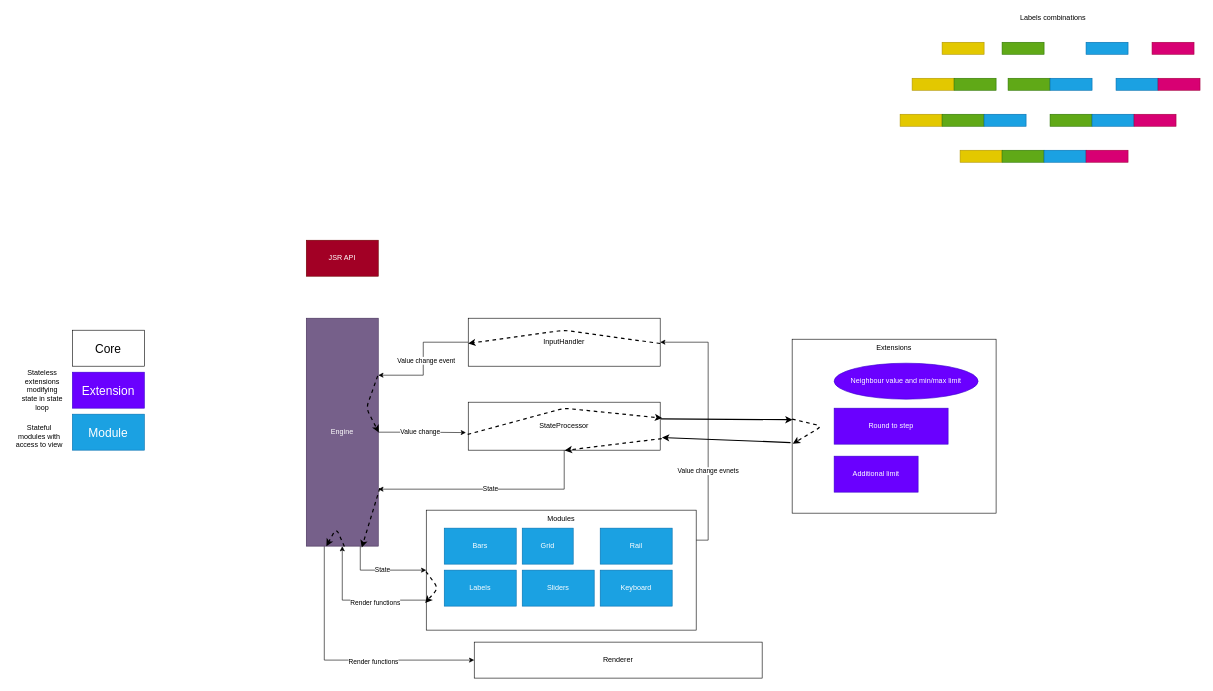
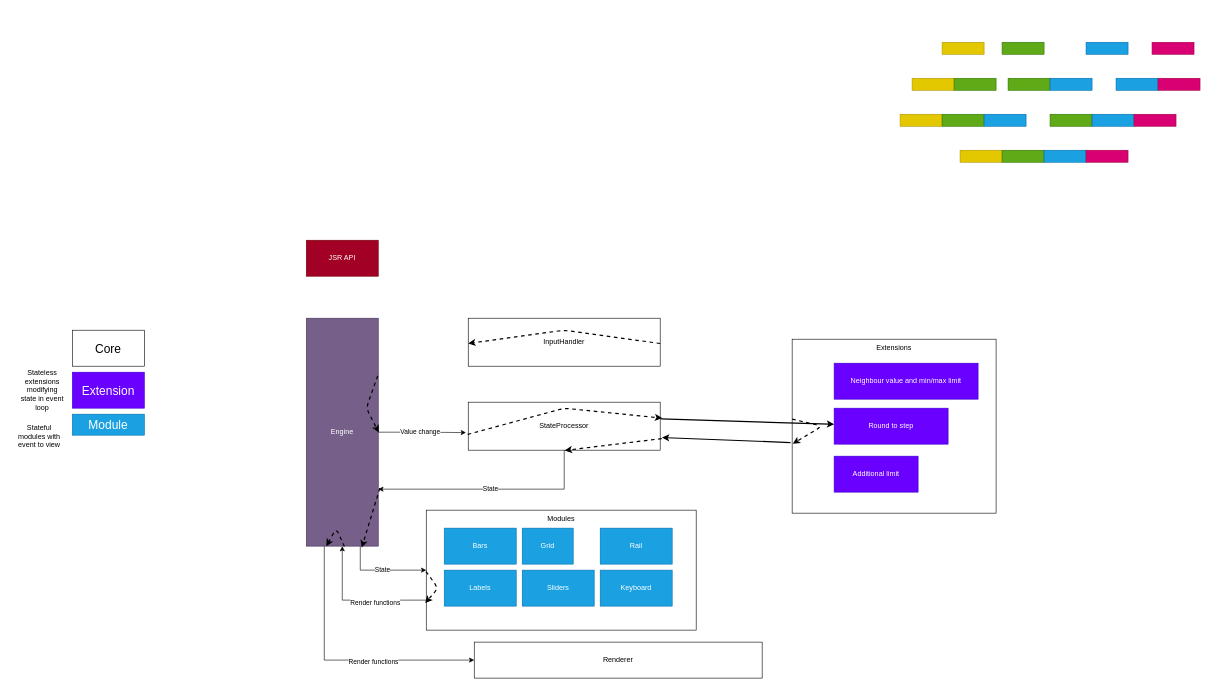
  <mxCell id="0" />
  <mxCell id="1" parent="0" />
  <mxCell id="2" value="Extensions" style="rounded=0;whiteSpace=wrap;html=1;verticalAlign=top;" parent="1" vertex="1"><mxGeometry x="1320" y="565" width="340" height="290" as="geometry" /></mxCell>
  <mxCell id="3" style="edgeStyle=orthogonalEdgeStyle;rounded=0;orthogonalLoop=1;jettySize=auto;html=1;exitX=0;exitY=0.75;exitDx=0;exitDy=0;entryX=0.5;entryY=1;entryDx=0;entryDy=0;" parent="1" source="7" target="46" edge="1"><mxGeometry relative="1" as="geometry" /></mxCell>
  <mxCell id="4" value="Render functions" style="edgeLabel;html=1;align=center;verticalAlign=middle;resizable=0;points=[];" parent="3" vertex="1" connectable="0"><mxGeometry x="-0.247" y="3" relative="1" as="geometry"><mxPoint x="1" as="offset" /></mxGeometry></mxCell>
- <mxCell id="5" style="edgeStyle=orthogonalEdgeStyle;rounded=0;orthogonalLoop=1;jettySize=auto;html=1;exitX=1;exitY=0.25;exitDx=0;exitDy=0;entryX=1;entryY=0.5;entryDx=0;entryDy=0;" parent="1" source="7" target="49" edge="1"><mxGeometry relative="1" as="geometry" /></mxCell>
- <mxCell id="6" value="Value change evnets" style="edgeLabel;html=1;align=center;verticalAlign=middle;resizable=0;points=[];" parent="5" vertex="1" connectable="0"><mxGeometry x="-0.366" y="1" relative="1" as="geometry"><mxPoint as="offset" /></mxGeometry></mxCell>
  <mxCell id="7" value="Modules" style="rounded=0;whiteSpace=wrap;html=1;verticalAlign=top;" parent="1" vertex="1"><mxGeometry x="710" y="850" width="450" height="200" as="geometry" /></mxCell>
  <mxCell id="8" value="Renderer" style="rounded=0;whiteSpace=wrap;html=1;" parent="1" vertex="1"><mxGeometry x="790" y="1070" width="480" height="60" as="geometry" /></mxCell>
- <mxCell id="9" value="Neighbour value and min/max limit" style="ellipse;whiteSpace=wrap;html=1;fillColor=#6a00ff;strokeColor=#3700CC;fontColor=#ffffff;" parent="1" vertex="1"><mxGeometry x="1390" y="605" width="240" height="60" as="geometry" /></mxCell>
+ <mxCell id="9" value="Neighbour value and min/max limit" style="rounded=0;whiteSpace=wrap;html=1;fillColor=#6a00ff;strokeColor=#3700CC;fontColor=#ffffff;" parent="1" vertex="1"><mxGeometry x="1390" y="605" width="240" height="60" as="geometry" /></mxCell>
  <mxCell id="10" value="Round to step" style="rounded=0;whiteSpace=wrap;html=1;fillColor=#6a00ff;strokeColor=#3700CC;fontColor=#ffffff;" parent="1" vertex="1"><mxGeometry x="1390" y="680" width="190" height="60" as="geometry" /></mxCell>
  <mxCell id="11" value="Additional limit" style="rounded=0;whiteSpace=wrap;html=1;fillColor=#6a00ff;strokeColor=#3700CC;fontColor=#ffffff;" parent="1" vertex="1"><mxGeometry x="1390" y="760" width="140" height="60" as="geometry" /></mxCell>
- <mxCell id="12" value="Module" style="rounded=0;whiteSpace=wrap;html=1;fontSize=20;fillColor=#1ba1e2;strokeColor=#006EAF;fontColor=#ffffff;" parent="1" vertex="1"><mxGeometry x="120" y="690" width="120" height="60" as="geometry" /></mxCell>
+ <mxCell id="12" value="Module" style="rounded=0;whiteSpace=wrap;html=1;fontSize=20;fillColor=#1ba1e2;strokeColor=#006EAF;fontColor=#ffffff;" parent="1" vertex="1"><mxGeometry x="120" y="690" width="120" height="35" as="geometry" /></mxCell>
  <mxCell id="13" value="Extension" style="rounded=0;whiteSpace=wrap;html=1;fontSize=20;fillColor=#6a00ff;strokeColor=#3700CC;fontColor=#ffffff;" parent="1" vertex="1"><mxGeometry x="120" y="620" width="120" height="60" as="geometry" /></mxCell>
  <mxCell id="14" value="Core" style="rounded=0;whiteSpace=wrap;html=1;fontSize=20;" parent="1" vertex="1"><mxGeometry x="120" y="550" width="120" height="60" as="geometry" /></mxCell>
  <mxCell id="15" value="" style="rounded=0;whiteSpace=wrap;html=1;fillColor=#60a917;strokeColor=#2D7600;fontColor=#ffffff;" parent="1" vertex="1"><mxGeometry x="1670" y="70" width="70" height="20" as="geometry" /></mxCell>
  <mxCell id="16" value="" style="rounded=0;whiteSpace=wrap;html=1;fillColor=#1ba1e2;strokeColor=#006EAF;fontColor=#ffffff;" parent="1" vertex="1"><mxGeometry x="1810" y="70" width="70" height="20" as="geometry" /></mxCell>
  <mxCell id="17" value="" style="rounded=0;whiteSpace=wrap;html=1;fillColor=#d80073;strokeColor=#A50040;fontColor=#ffffff;" parent="1" vertex="1"><mxGeometry x="1920" y="70" width="70" height="20" as="geometry" /></mxCell>
  <mxCell id="18" value="" style="rounded=0;whiteSpace=wrap;html=1;fillColor=#60a917;strokeColor=#2D7600;fontColor=#ffffff;" parent="1" vertex="1"><mxGeometry x="1680" y="130" width="70" height="20" as="geometry" /></mxCell>
  <mxCell id="19" value="" style="rounded=0;whiteSpace=wrap;html=1;fillColor=#1ba1e2;strokeColor=#006EAF;fontColor=#ffffff;" parent="1" vertex="1"><mxGeometry x="1750" y="130" width="70" height="20" as="geometry" /></mxCell>
  <mxCell id="20" value="" style="rounded=0;whiteSpace=wrap;html=1;fillColor=#1ba1e2;strokeColor=#006EAF;fontColor=#ffffff;" parent="1" vertex="1"><mxGeometry x="1860" y="130" width="70" height="20" as="geometry" /></mxCell>
  <mxCell id="21" value="" style="rounded=0;whiteSpace=wrap;html=1;fillColor=#d80073;strokeColor=#A50040;fontColor=#ffffff;" parent="1" vertex="1"><mxGeometry x="1930" y="130" width="70" height="20" as="geometry" /></mxCell>
  <mxCell id="22" value="" style="rounded=0;whiteSpace=wrap;html=1;fillColor=#60a917;strokeColor=#2D7600;fontColor=#ffffff;" parent="1" vertex="1"><mxGeometry x="1750" y="190" width="70" height="20" as="geometry" /></mxCell>
  <mxCell id="23" value="" style="rounded=0;whiteSpace=wrap;html=1;fillColor=#1ba1e2;strokeColor=#006EAF;fontColor=#ffffff;" parent="1" vertex="1"><mxGeometry x="1820" y="190" width="70" height="20" as="geometry" /></mxCell>
  <mxCell id="24" value="" style="rounded=0;whiteSpace=wrap;html=1;fillColor=#d80073;strokeColor=#A50040;fontColor=#ffffff;" parent="1" vertex="1"><mxGeometry x="1890" y="190" width="70" height="20" as="geometry" /></mxCell>
  <mxCell id="25" value="" style="rounded=0;whiteSpace=wrap;html=1;fillColor=#e3c800;strokeColor=#B09500;fontColor=#ffffff;" parent="1" vertex="1"><mxGeometry x="1570" y="70" width="70" height="20" as="geometry" /></mxCell>
  <mxCell id="26" value="" style="rounded=0;whiteSpace=wrap;html=1;fillColor=#e3c800;strokeColor=#B09500;fontColor=#ffffff;" parent="1" vertex="1"><mxGeometry x="1520" y="130" width="70" height="20" as="geometry" /></mxCell>
  <mxCell id="27" value="" style="rounded=0;whiteSpace=wrap;html=1;fillColor=#60a917;strokeColor=#2D7600;fontColor=#ffffff;" parent="1" vertex="1"><mxGeometry x="1590" y="130" width="70" height="20" as="geometry" /></mxCell>
  <mxCell id="28" value="" style="rounded=0;whiteSpace=wrap;html=1;fillColor=#e3c800;strokeColor=#B09500;fontColor=#ffffff;" parent="1" vertex="1"><mxGeometry x="1500" y="190" width="70" height="20" as="geometry" /></mxCell>
  <mxCell id="29" value="" style="rounded=0;whiteSpace=wrap;html=1;fillColor=#60a917;strokeColor=#2D7600;fontColor=#ffffff;" parent="1" vertex="1"><mxGeometry x="1570" y="190" width="70" height="20" as="geometry" /></mxCell>
  <mxCell id="30" value="" style="rounded=0;whiteSpace=wrap;html=1;fillColor=#1ba1e2;strokeColor=#006EAF;fontColor=#ffffff;" parent="1" vertex="1"><mxGeometry x="1640" y="190" width="70" height="20" as="geometry" /></mxCell>
  <mxCell id="31" value="" style="rounded=0;whiteSpace=wrap;html=1;fillColor=#e3c800;strokeColor=#B09500;fontColor=#ffffff;" parent="1" vertex="1"><mxGeometry x="1600" y="250" width="70" height="20" as="geometry" /></mxCell>
  <mxCell id="32" value="" style="rounded=0;whiteSpace=wrap;html=1;fillColor=#60a917;strokeColor=#2D7600;fontColor=#ffffff;" parent="1" vertex="1"><mxGeometry x="1670" y="250" width="70" height="20" as="geometry" /></mxCell>
  <mxCell id="33" value="" style="rounded=0;whiteSpace=wrap;html=1;fillColor=#1ba1e2;strokeColor=#006EAF;fontColor=#ffffff;" parent="1" vertex="1"><mxGeometry x="1740" y="250" width="70" height="20" as="geometry" /></mxCell>
  <mxCell id="34" value="" style="rounded=0;whiteSpace=wrap;html=1;fillColor=#d80073;strokeColor=#A50040;fontColor=#ffffff;" parent="1" vertex="1"><mxGeometry x="1810" y="250" width="70" height="20" as="geometry" /></mxCell>
- <mxCell id="35" value="Labels combinations" style="text;html=1;strokeColor=none;fillColor=none;align=center;verticalAlign=middle;whiteSpace=wrap;rounded=0;" parent="1" vertex="1"><mxGeometry x="1670" y="20" width="170" height="20" as="geometry" /></mxCell>
- <mxCell id="36" value="Stateless&lt;br&gt;extensions modifying&lt;br&gt;state in state loop" style="text;html=1;strokeColor=none;fillColor=none;align=center;verticalAlign=middle;whiteSpace=wrap;rounded=0;" parent="1" vertex="1"><mxGeometry x="30" y="605" width="80" height="90" as="geometry" /></mxCell>
- <mxCell id="37" value="&lt;br&gt;Stateful&lt;br&gt;modules with access to view" style="text;html=1;strokeColor=none;fillColor=none;align=center;verticalAlign=middle;whiteSpace=wrap;rounded=0;" parent="1" vertex="1"><mxGeometry x="20" y="660" width="90" height="120" as="geometry" /></mxCell>
+ <mxCell id="36" value="Stateless&lt;br&gt;extensions modifying&lt;br&gt;state in event loop" style="text;html=1;strokeColor=none;fillColor=none;align=center;verticalAlign=middle;whiteSpace=wrap;rounded=0;" parent="1" vertex="1"><mxGeometry x="30" y="605" width="80" height="90" as="geometry" /></mxCell>
+ <mxCell id="37" value="&lt;br&gt;Stateful&lt;br&gt;modules with event to view" style="text;html=1;strokeColor=none;fillColor=none;align=center;verticalAlign=middle;whiteSpace=wrap;rounded=0;" parent="1" vertex="1"><mxGeometry x="20" y="660" width="90" height="120" as="geometry" /></mxCell>
  <mxCell id="38" value="State" style="edgeStyle=orthogonalEdgeStyle;rounded=0;orthogonalLoop=1;jettySize=auto;html=1;exitX=0.5;exitY=1;exitDx=0;exitDy=0;entryX=1;entryY=0.75;entryDx=0;entryDy=0;" parent="1" source="39" target="46" edge="1"><mxGeometry relative="1" as="geometry" /></mxCell>
  <mxCell id="39" value="StateProcessor" style="rounded=0;whiteSpace=wrap;html=1;" parent="1" vertex="1"><mxGeometry x="780" y="670" width="320" height="80" as="geometry" /></mxCell>
  <mxCell id="40" style="edgeStyle=orthogonalEdgeStyle;rounded=0;orthogonalLoop=1;jettySize=auto;html=1;exitX=1;exitY=0.5;exitDx=0;exitDy=0;entryX=-0.012;entryY=0.634;entryDx=0;entryDy=0;entryPerimeter=0;" parent="1" source="46" target="39" edge="1"><mxGeometry relative="1" as="geometry" /></mxCell>
  <mxCell id="41" value="Value change" style="edgeLabel;html=1;align=center;verticalAlign=middle;resizable=0;points=[];" parent="40" vertex="1" connectable="0"><mxGeometry x="-0.347" y="-2" relative="1" as="geometry"><mxPoint x="21.77" y="-2.23" as="offset" /></mxGeometry></mxCell>
  <mxCell id="42" style="edgeStyle=orthogonalEdgeStyle;rounded=0;orthogonalLoop=1;jettySize=auto;html=1;exitX=0.75;exitY=1;exitDx=0;exitDy=0;entryX=0;entryY=0.5;entryDx=0;entryDy=0;" parent="1" source="46" target="7" edge="1"><mxGeometry relative="1" as="geometry" /></mxCell>
  <mxCell id="43" value="State" style="edgeLabel;html=1;align=center;verticalAlign=middle;resizable=0;points=[];" parent="42" vertex="1" connectable="0"><mxGeometry x="0.019" y="2" relative="1" as="geometry"><mxPoint as="offset" /></mxGeometry></mxCell>
  <mxCell id="44" style="edgeStyle=orthogonalEdgeStyle;rounded=0;orthogonalLoop=1;jettySize=auto;html=1;exitX=0.25;exitY=1;exitDx=0;exitDy=0;entryX=0;entryY=0.5;entryDx=0;entryDy=0;" parent="1" source="46" target="8" edge="1"><mxGeometry relative="1" as="geometry" /></mxCell>
  <mxCell id="45" value="Render functions" style="edgeLabel;html=1;align=center;verticalAlign=middle;resizable=0;points=[];" parent="44" vertex="1" connectable="0"><mxGeometry x="0.227" y="-2" relative="1" as="geometry"><mxPoint x="1" as="offset" /></mxGeometry></mxCell>
  <mxCell id="46" value="Engine" style="rounded=0;whiteSpace=wrap;html=1;fillColor=#76608a;strokeColor=#432D57;fontColor=#ffffff;" parent="1" vertex="1"><mxGeometry x="510" y="530" width="120" height="380" as="geometry" /></mxCell>
- <mxCell id="47" style="edgeStyle=orthogonalEdgeStyle;rounded=0;orthogonalLoop=1;jettySize=auto;html=1;exitX=0;exitY=0.5;exitDx=0;exitDy=0;entryX=1;entryY=0.25;entryDx=0;entryDy=0;" parent="1" source="49" target="46" edge="1"><mxGeometry relative="1" as="geometry" /></mxCell>
- <mxCell id="48" value="Value change event" style="edgeLabel;html=1;align=center;verticalAlign=middle;resizable=0;points=[];" parent="47" vertex="1" connectable="0"><mxGeometry x="0.429" y="1" relative="1" as="geometry"><mxPoint x="20.94" y="-26" as="offset" /></mxGeometry></mxCell>
  <mxCell id="49" value="InputHandler" style="rounded=0;whiteSpace=wrap;html=1;" parent="1" vertex="1"><mxGeometry x="780" y="530" width="320" height="80" as="geometry" /></mxCell>
  <mxCell id="50" value="Labels&lt;span style=&quot;color: rgba(0 , 0 , 0 , 0) ; font-family: monospace ; font-size: 0px&quot;&gt;%3CmxGraphModel%3E%3Croot%3E%3CmxCell%20id%3D%220%22%2F%3E%3CmxCell%20id%3D%221%22%20parent%3D%220%22%2F%3E%3CmxCell%20id%3D%222%22%20value%3D%22Input%20handler%20(translate%20real%20to%20ratio)%22%20style%3D%22rounded%3D0%3BwhiteSpace%3Dwrap%3Bhtml%3D1%3B%22%20vertex%3D%221%22%20parent%3D%221%22%3E%3CmxGeometry%20x%3D%2250%22%20y%3D%22250%22%20width%3D%22480%22%20height%3D%2260%22%20as%3D%22geometry%22%2F%3E%3C%2FmxCell%3E%3C%2Froot%3E%3C%2FmxGraphModel%3E&lt;/span&gt;" style="rounded=0;whiteSpace=wrap;html=1;fillColor=#1ba1e2;strokeColor=#006EAF;fontColor=#ffffff;" parent="1" vertex="1"><mxGeometry x="740" y="950" width="120" height="60" as="geometry" /></mxCell>
  <mxCell id="51" value="Grid" style="rounded=0;whiteSpace=wrap;html=1;fillColor=#1ba1e2;strokeColor=#006EAF;fontColor=#ffffff;" parent="1" vertex="1"><mxGeometry x="870" y="880" width="85" height="60" as="geometry" /></mxCell>
  <mxCell id="52" value="Bars" style="rounded=0;whiteSpace=wrap;html=1;fillColor=#1ba1e2;strokeColor=#006EAF;fontColor=#ffffff;" parent="1" vertex="1"><mxGeometry x="740" y="880" width="120" height="60" as="geometry" /></mxCell>
  <mxCell id="53" value="Sliders&lt;br&gt;" style="rounded=0;whiteSpace=wrap;html=1;fillColor=#1ba1e2;strokeColor=#006EAF;fontColor=#ffffff;" parent="1" vertex="1"><mxGeometry x="870" y="950" width="120" height="60" as="geometry" /></mxCell>
  <mxCell id="54" value="Rail" style="rounded=0;whiteSpace=wrap;html=1;fillColor=#1ba1e2;strokeColor=#006EAF;fontColor=#ffffff;" parent="1" vertex="1"><mxGeometry x="1000" y="880" width="120" height="60" as="geometry" /></mxCell>
  <mxCell id="55" value="Keyboard" style="rounded=0;whiteSpace=wrap;html=1;fillColor=#1ba1e2;strokeColor=#006EAF;fontColor=#ffffff;" parent="1" vertex="1"><mxGeometry x="1000" y="950" width="120" height="60" as="geometry" /></mxCell>
- <mxCell id="56" value="" style="endArrow=classic;html=1;strokeWidth=2;fontSize=16;exitX=1.004;exitY=0.346;exitDx=0;exitDy=0;exitPerimeter=0;entryX=0.002;entryY=0.463;entryDx=0;entryDy=0;entryPerimeter=0;" parent="1" source="39" target="2" edge="1"><mxGeometry width="50" height="50" relative="1" as="geometry"><mxPoint x="1110" y="670" as="sourcePoint" /><mxPoint x="1160" y="620" as="targetPoint" /></mxGeometry></mxCell>
+ <mxCell id="56" value="" style="endArrow=classic;html=1;strokeWidth=2;fontSize=16;exitX=1.004;exitY=0.346;exitDx=0;exitDy=0;exitPerimeter=0;" parent="1" source="39" target="10" edge="1"><mxGeometry width="50" height="50" relative="1" as="geometry"><mxPoint x="1110" y="670" as="sourcePoint" /><mxPoint x="1160" y="620" as="targetPoint" /></mxGeometry></mxCell>
  <mxCell id="57" value="" style="endArrow=classic;html=1;strokeWidth=2;fontSize=16;exitX=-0.008;exitY=0.594;exitDx=0;exitDy=0;exitPerimeter=0;" parent="1" source="2" edge="1"><mxGeometry width="50" height="50" relative="1" as="geometry"><mxPoint x="1220" y="790" as="sourcePoint" /><mxPoint x="1103" y="729" as="targetPoint" /></mxGeometry></mxCell>
  <mxCell id="58" value="" style="endArrow=classic;html=1;strokeWidth=2;fontSize=16;exitX=-0.001;exitY=0.512;exitDx=0;exitDy=0;exitPerimeter=0;entryX=-0.004;entryY=0.775;entryDx=0;entryDy=0;entryPerimeter=0;dashed=1;" parent="1" source="7" target="7" edge="1"><mxGeometry width="50" height="50" relative="1" as="geometry"><mxPoint x="650" y="1010" as="sourcePoint" /><mxPoint x="700" y="960" as="targetPoint" /><Array as="points"><mxPoint x="730" y="980" /></Array></mxGeometry></mxCell>
  <mxCell id="59" value="" style="endArrow=classic;html=1;strokeWidth=2;fontSize=16;exitX=0;exitY=0.459;exitDx=0;exitDy=0;exitPerimeter=0;entryX=0.003;entryY=0.601;entryDx=0;entryDy=0;entryPerimeter=0;dashed=1;" parent="1" source="2" target="2" edge="1"><mxGeometry width="50" height="50" relative="1" as="geometry"><mxPoint x="1270" y="650" as="sourcePoint" /><mxPoint x="1320" y="600" as="targetPoint" /><Array as="points"><mxPoint x="1370" y="710" /></Array></mxGeometry></mxCell>
  <mxCell id="60" value="" style="endArrow=classic;html=1;dashed=1;strokeWidth=2;fontSize=16;exitX=-0.003;exitY=0.672;exitDx=0;exitDy=0;exitPerimeter=0;entryX=1.01;entryY=0.332;entryDx=0;entryDy=0;entryPerimeter=0;" parent="1" source="39" target="39" edge="1"><mxGeometry width="50" height="50" relative="1" as="geometry"><mxPoint x="760" y="810" as="sourcePoint" /><mxPoint x="810" y="760" as="targetPoint" /><Array as="points"><mxPoint x="940" y="680" /></Array></mxGeometry></mxCell>
  <mxCell id="61" value="" style="endArrow=classic;html=1;dashed=1;strokeWidth=2;fontSize=16;exitX=1.008;exitY=0.759;exitDx=0;exitDy=0;exitPerimeter=0;entryX=0.503;entryY=1.005;entryDx=0;entryDy=0;entryPerimeter=0;" parent="1" source="39" target="39" edge="1"><mxGeometry width="50" height="50" relative="1" as="geometry"><mxPoint x="1010" y="810" as="sourcePoint" /><mxPoint x="1060" y="760" as="targetPoint" /></mxGeometry></mxCell>
  <mxCell id="62" value="" style="endArrow=classic;html=1;dashed=1;strokeWidth=2;fontSize=16;exitX=1;exitY=0.527;exitDx=0;exitDy=0;exitPerimeter=0;" parent="1" source="49" edge="1"><mxGeometry width="50" height="50" relative="1" as="geometry"><mxPoint x="930" y="480" as="sourcePoint" /><mxPoint x="780" y="572" as="targetPoint" /><Array as="points"><mxPoint x="940" y="550" /></Array></mxGeometry></mxCell>
  <mxCell id="63" value="" style="endArrow=classic;html=1;dashed=1;strokeWidth=2;fontSize=16;exitX=0.992;exitY=0.253;exitDx=0;exitDy=0;exitPerimeter=0;entryX=1.007;entryY=0.501;entryDx=0;entryDy=0;entryPerimeter=0;" parent="1" source="46" target="46" edge="1"><mxGeometry width="50" height="50" relative="1" as="geometry"><mxPoint x="670" y="710" as="sourcePoint" /><mxPoint x="720" y="660" as="targetPoint" /><Array as="points"><mxPoint x="610" y="680" /></Array></mxGeometry></mxCell>
  <mxCell id="64" value="" style="endArrow=classic;html=1;dashed=1;strokeWidth=2;fontSize=16;exitX=1.021;exitY=0.746;exitDx=0;exitDy=0;exitPerimeter=0;entryX=0.771;entryY=1.006;entryDx=0;entryDy=0;entryPerimeter=0;" parent="1" source="46" target="46" edge="1"><mxGeometry width="50" height="50" relative="1" as="geometry"><mxPoint y="920" as="sourcePoint" x="660" /><mxPoint x="710" y="870" as="targetPoint" /></mxGeometry></mxCell>
  <mxCell id="65" value="" style="endArrow=classic;html=1;dashed=1;strokeWidth=2;fontSize=16;exitX=0.529;exitY=1.002;exitDx=0;exitDy=0;exitPerimeter=0;entryX=0.279;entryY=1;entryDx=0;entryDy=0;entryPerimeter=0;" parent="1" source="46" target="46" edge="1"><mxGeometry width="50" height="50" relative="1" as="geometry"><mxPoint y="930" as="sourcePoint" x="660" /><mxPoint x="710" y="880" as="targetPoint" /><Array as="points"><mxPoint x="560" y="880" /></Array></mxGeometry></mxCell>
  <mxCell id="66" value="JSR API" style="rounded=0;whiteSpace=wrap;html=1;fillColor=#a20025;strokeColor=#6F0000;fontColor=#ffffff;" vertex="1" parent="1"><mxGeometry x="510" y="400" width="120" height="60" as="geometry" /></mxCell>
